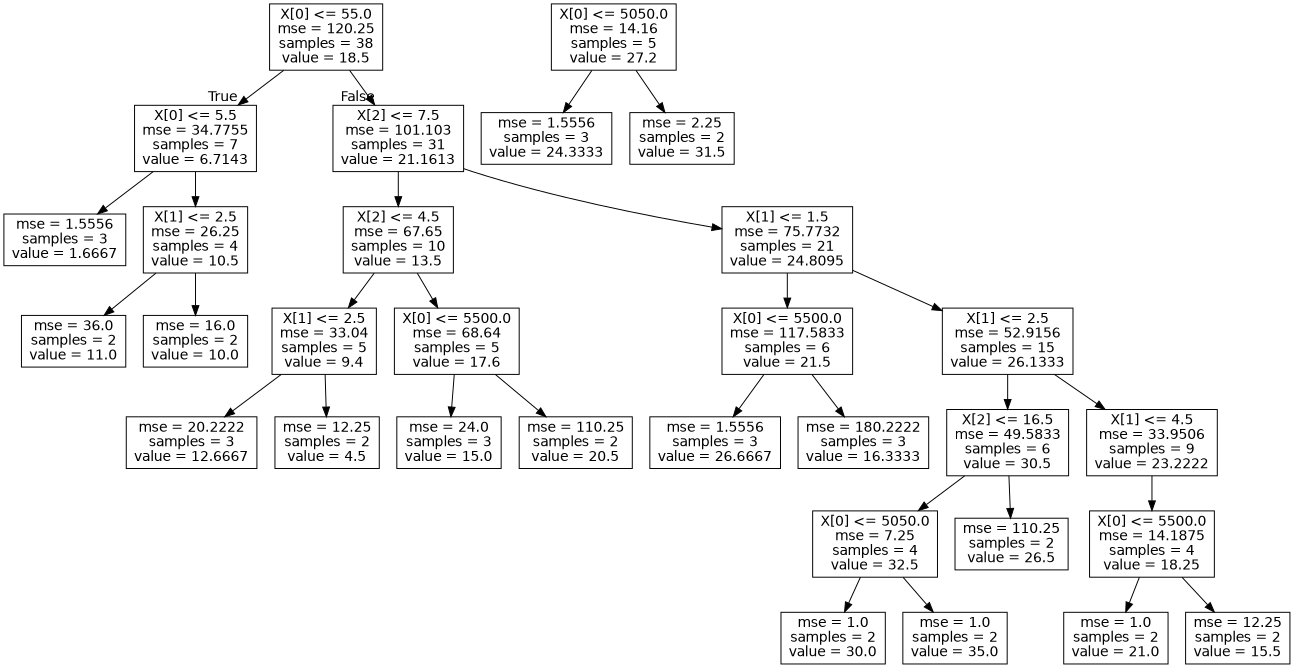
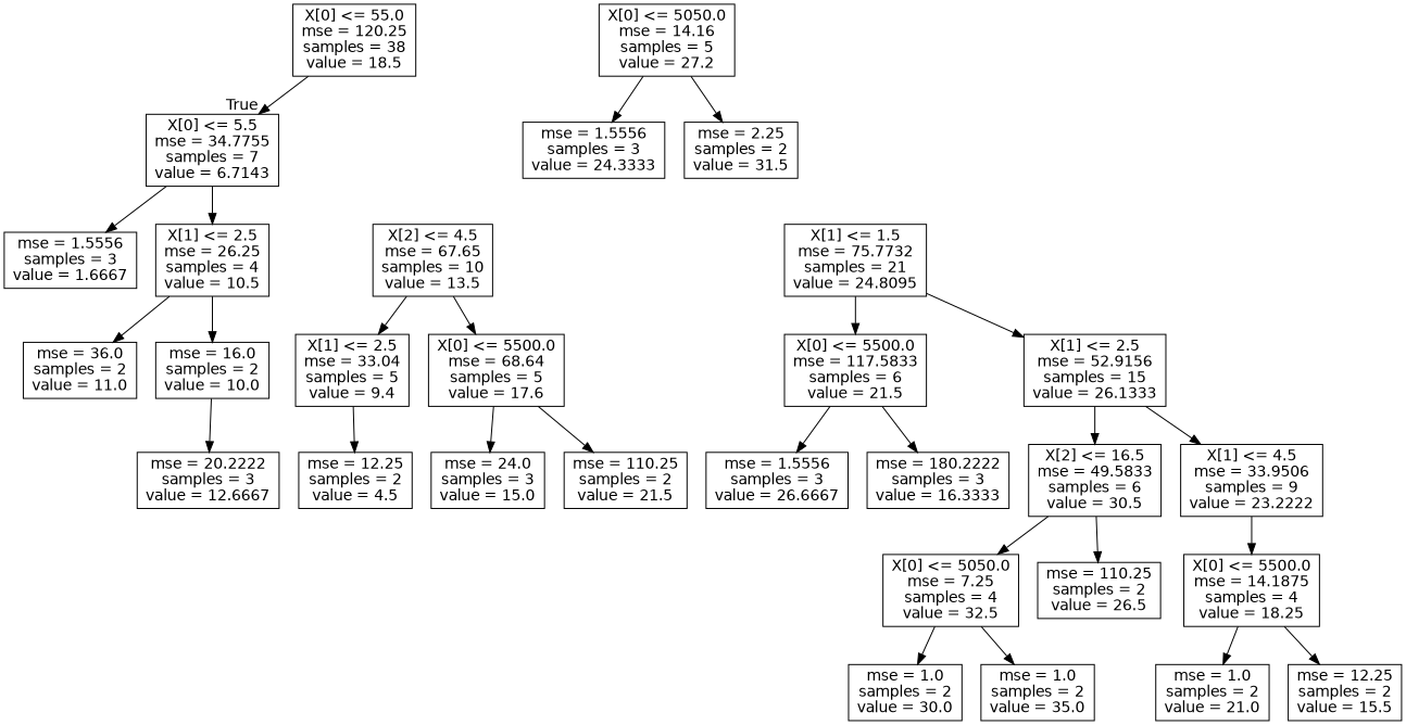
  digraph {
    fontname="DejaVu Sans"
    node [fontname="DejaVu Sans" shape=box]
    edge [fontname="DejaVu Sans"]
    n1 [label="X[0] <= 55.0\nmse = 120.25\nsamples = 38\nvalue = 18.5"]
    n2 [label="X[0] <= 5.5\nmse = 34.7755\nsamples = 7\nvalue = 6.7143"]
-   n3 [label="X[2] <= 7.5\nmse = 101.103\nsamples = 31\nvalue = 21.1613"]
    n4 [label="mse = 1.5556\nsamples = 3\nvalue = 1.6667"]
    n5 [label="X[1] <= 2.5\nmse = 26.25\nsamples = 4\nvalue = 10.5"]
    n6 [label="X[2] <= 4.5\nmse = 67.65\nsamples = 10\nvalue = 13.5"]
    n7 [label="X[1] <= 1.5\nmse = 75.7732\nsamples = 21\nvalue = 24.8095"]
    n8 [label="mse = 36.0\nsamples = 2\nvalue = 11.0"]
    n9 [label="mse = 16.0\nsamples = 2\nvalue = 10.0"]
    n10 [label="X[1] <= 2.5\nmse = 33.04\nsamples = 5\nvalue = 9.4"]
    n11 [label="X[0] <= 5500.0\nmse = 68.64\nsamples = 5\nvalue = 17.6"]
    n12 [label="X[0] <= 5500.0\nmse = 117.5833\nsamples = 6\nvalue = 21.5"]
    n13 [label="X[1] <= 2.5\nmse = 52.9156\nsamples = 15\nvalue = 26.1333"]
    n14 [label="mse = 12.25\nsamples = 2\nvalue = 4.5"]
    n15 [label="mse = 20.2222\nsamples = 3\nvalue = 12.6667"]
    n16 [label="mse = 24.0\nsamples = 3\nvalue = 15.0"]
-   n17 [label="mse = 110.25\nsamples = 2\nvalue = 20.5"]
+   n17 [label="mse = 110.25\nsamples = 2\nvalue = 21.5"]
    n18 [label="mse = 1.5556\nsamples = 3\nvalue = 26.6667"]
    n19 [label="mse = 180.2222\nsamples = 3\nvalue = 16.3333"]
    n20 [label="X[2] <= 16.5\nmse = 49.5833\nsamples = 6\nvalue = 30.5"]
    n21 [label="X[1] <= 4.5\nmse = 33.9506\nsamples = 9\nvalue = 23.2222"]
    n22 [label="X[0] <= 5050.0\nmse = 7.25\nsamples = 4\nvalue = 32.5"]
    n23 [label="mse = 110.25\nsamples = 2\nvalue = 26.5"]
    n24 [label="X[0] <= 5500.0\nmse = 14.1875\nsamples = 4\nvalue = 18.25"]
    n25 [label="mse = 1.0\nsamples = 2\nvalue = 30.0"]
    n26 [label="mse = 1.0\nsamples = 2\nvalue = 35.0"]
    n27 [label="mse = 1.0\nsamples = 2\nvalue = 21.0"]
    n28 [label="mse = 12.25\nsamples = 2\nvalue = 15.5"]
    n29 [label="X[0] <= 5050.0\nmse = 14.16\nsamples = 5\nvalue = 27.2"]
    n30 [label="mse = 1.5556\nsamples = 3\nvalue = 24.3333"]
    n31 [label="mse = 2.25\nsamples = 2\nvalue = 31.5"]
    n1 -> n2 [headlabel=True labelangle=45 labeldistance=2.5]
-   n1 -> n3 [headlabel=False labelangle=-45 labeldistance=2.5]
    n2 -> n4
    n2 -> n5
-   n3 -> n6
-   n3 -> n7
    n5 -> n8
    n5 -> n9
    n6 -> n10
    n6 -> n11
    n7 -> n12
    n7 -> n13
    n10 -> n14
-   n10 -> n15
+   n9 -> n15
    n11 -> n16
    n11 -> n17
    n12 -> n18
    n12 -> n19
    n13 -> n20
    n13 -> n21
    n20 -> n22
    n20 -> n23
    n21 -> n24
    n22 -> n25
    n22 -> n26
    n24 -> n27
    n24 -> n28
    n29 -> n30
    n29 -> n31
  }
